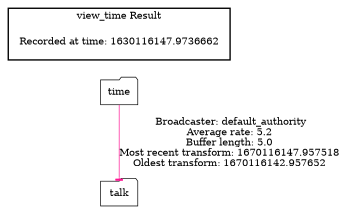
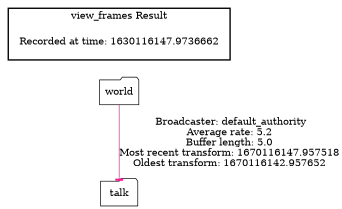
  digraph {
    node [shape=folder]
    n1 [label="Recorded at time: 1630116147.9736662" shape=plaintext]
-   world [label=time]
+   world
    talk
    subgraph cluster_1 {
      color=black
-     label="view_time Result"
+     label="view_frames Result"
      style=bold
      n1
    }
    n1 -> world [style=invis]
    world -> talk [arrowhead=tee color=deeppink label=" Broadcaster: default_authority\nAverage rate: 5.2\nBuffer length: 5.0\nMost recent transform: 1670116147.957518\nOldest transform: 1670116142.957652\n"]
  }
